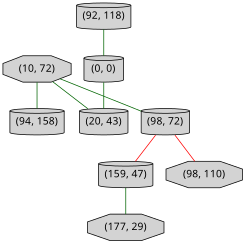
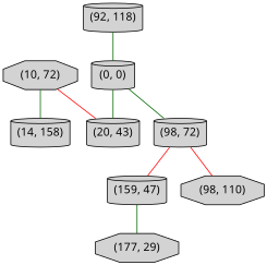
  graph {
    fontname="Noto Sans"
    node [fillcolor=lightgrey fontname="Noto Sans" shape=cylinder style=filled]
    edge [color=darkgreen fontname="Noto Sans" weight=1]
    "(10, 72)" [shape=octagon]
-   "(14, 158)" [label="(94, 158)"]
+   "(14, 158)"
    "(98, 72)"
    "(20, 43)"
    "(159, 47)"
    "(98, 110)" [shape=octagon]
    "(0, 0)"
    "(177, 29)" [shape=octagon]
    "(92, 118)"
    "(10, 72)" -- "(14, 158)"
-   "(10, 72)" -- "(98, 72)"
-   "(10, 72)" -- "(20, 43)"
+   "(0, 0)" -- "(98, 72)"
+   "(10, 72)" -- "(20, 43)" [color=red]
    "(98, 72)" -- "(159, 47)" [color=red]
    "(98, 72)" -- "(98, 110)" [color=red]
    "(159, 47)" -- "(177, 29)"
    "(0, 0)" -- "(20, 43)" [weight=4]
    "(92, 118)" -- "(0, 0)"
  }
